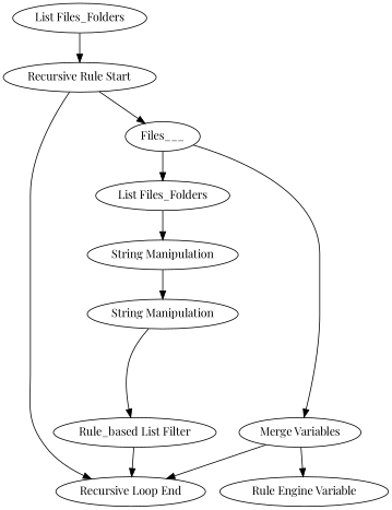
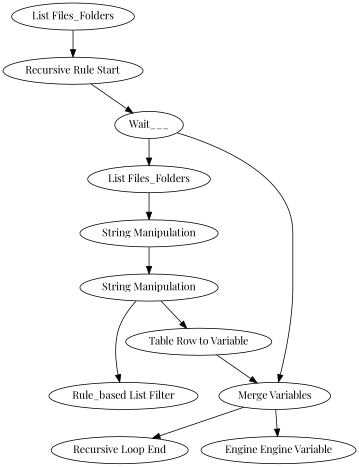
  digraph {
    fontname="Playfair Display"
    rankdir=TB
    node [fontname="Playfair Display"]
    edge [fontname="Playfair Display"]
    n1 [label="Rule_based List Filter"]
    n2 [label="Recursive Loop End"]
-   n3 [label=Files___]
+   n3 [label=Wait___]
    n4 [label="Merge Variables"]
    n5 [label="List Files_Folders"]
-   n6 [label="Rule Engine Variable"]
+   n6 [label="Engine Engine Variable"]
    n7 [label="String Manipulation"]
+   n8 [label="Table Row to Variable"]
    n9 [label="Recursive Rule Start"]
    n10 [label="List Files_Folders"]
    n11 [label="String Manipulation"]
-   n1 -> n2
    n3 -> n4
    n3 -> n5
    n4 -> n2
    n4 -> n6
    n5 -> n7
    n7 -> n11
-   n9 -> n2
+   n8 -> n4
    n9 -> n3
    n10 -> n9
    n11 -> n1
+   n11 -> n8
  }
